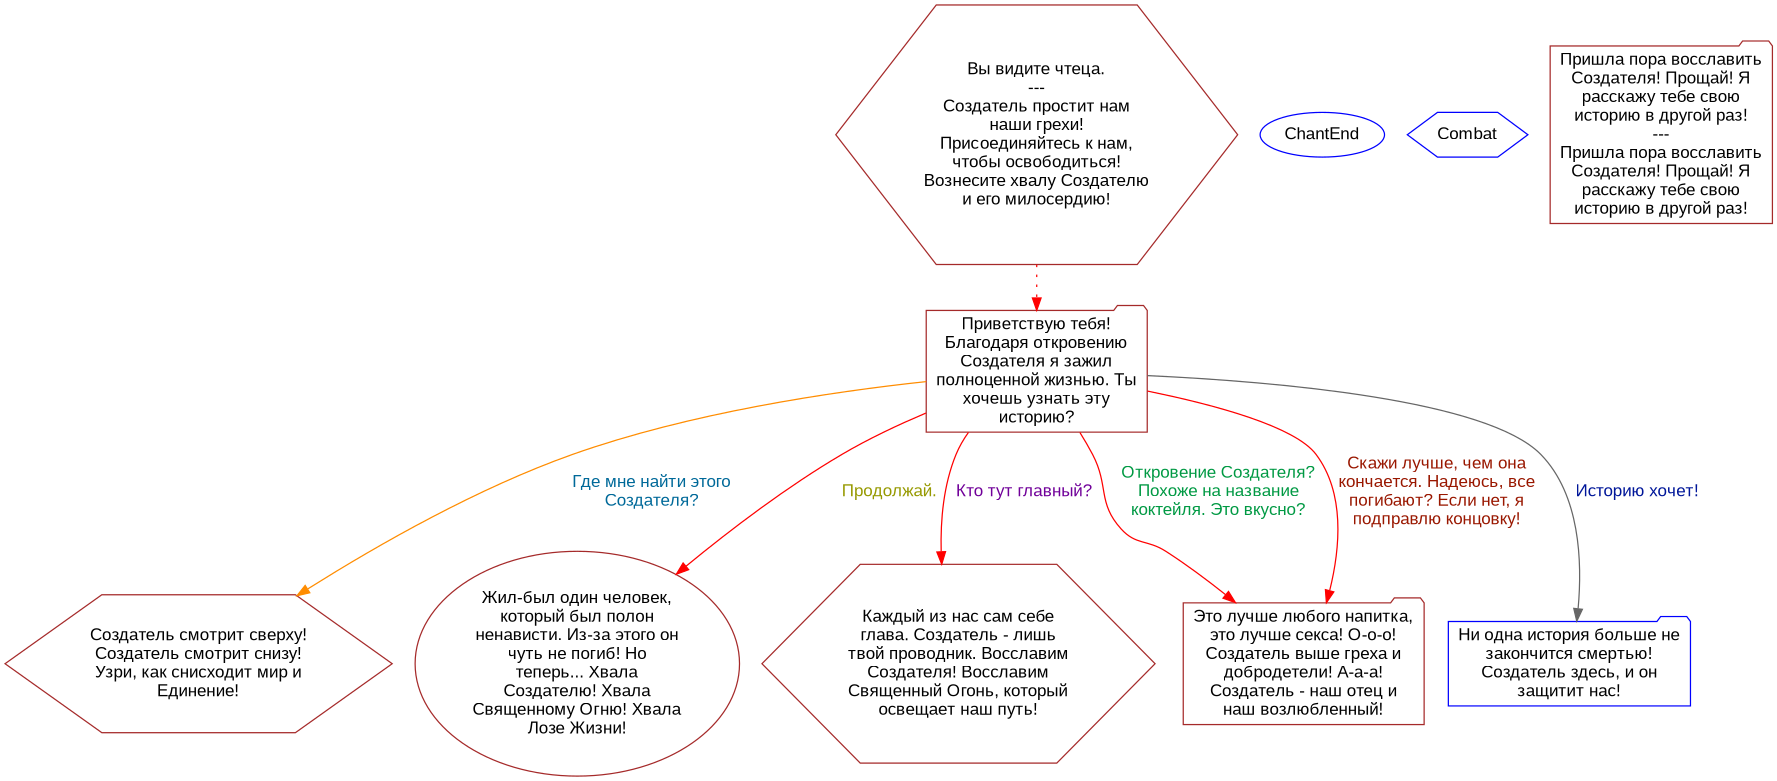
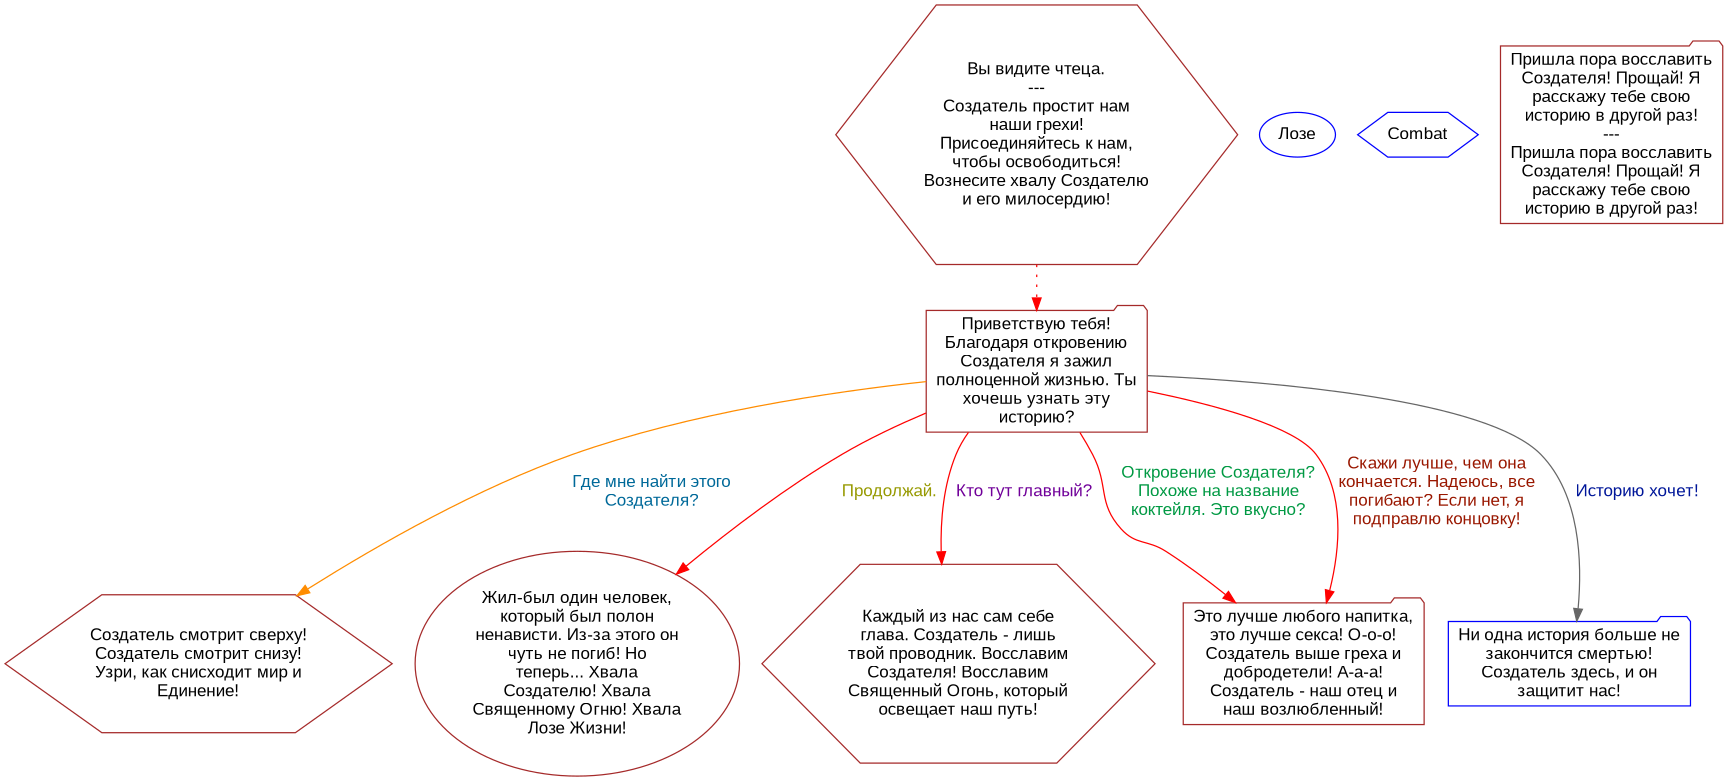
  digraph {
    fontname="Liberation Sans"
    node [color=brown fillcolor="#FFFFFF" style=filled shape=hexagon fontname="Liberation Sans"]
    edge [color=red fontname="Liberation Sans"]
    n1 [label="Вы видите чтеца.\n---\nСоздатель простит нам\nнаши грехи!\nПрисоединяйтесь к нам,\nчтобы освободиться!\nВознесите хвалу Создателю\nи его милосердию!"]
    n2 [label="Приветствую тебя!\nБлагодаря откровению\nСоздателя я зажил\nполноценной жизнью. Ты\nхочешь узнать эту\nисторию?" shape=folder]
    n3 [label="Создатель смотрит сверху!\nСоздатель смотрит снизу!\nУзри, как снисходит мир и\nЕдинение!"]
    n4 [label="Жил-был один человек,\nкоторый был полон\nненависти. Из-за этого он\nчуть не погиб! Но\nтеперь... Хвала\nСоздателю! Хвала\nСвященному Огню! Хвала\nЛозе Жизни!" shape=ellipse]
    n5 [label="Каждый из нас сам себе\nглава. Создатель - лишь\nтвой проводник. Восславим\nСоздателя! Восславим\nСвященный Огонь, который\nосвещает наш путь!"]
    n6 [label="Это лучше любого напитка,\nэто лучше секса! О-о-о!\nСоздатель выше греха и\nдобродетели! А-а-а!\nСоздатель - наш отец и\nнаш возлюбленный!" shape=folder]
    n7 [color=blue label="Ни одна история больше не\nзакончится смертью!\nСоздатель здесь, и он\nзащитит нас!" shape=folder]
-   ChantEnd [color=blue shape=ellipse]
+   ChantEnd [color=blue shape=ellipse label="Лозе"]
    Combat [color=blue]
    n10 [label="Пришла пора восславить\nСоздателя! Прощай! Я\nрасскажу тебе свою\nисторию в другой раз!\n---\nПришла пора восславить\nСоздателя! Прощай! Я\nрасскажу тебе свою\nисторию в другой раз!" shape=folder]
    n1 -> n2 [style=dotted]
    n2 -> n3 [color=darkorange fontcolor="#006999" label="Где мне найти этого\nСоздателя?"]
    n2 -> n4 [fontcolor="#969900" label="Продолжай."]
    n2 -> n5 [fontcolor="#700099" label="Кто тут главный?"]
    n2 -> n6 [fontcolor="#009943" label="Откровение Создателя?\nПохоже на название\nкоктейля. Это вкусно?"]
    n2 -> n6 [fontcolor="#991700" label="Скажи лучше, чем она\nкончается. Надеюсь, все\nпогибают? Если нет, я\nподправлю концовку!"]
    n2 -> n7 [color=gray40 fontcolor="#001699" label="Историю хочет!"]
  }
